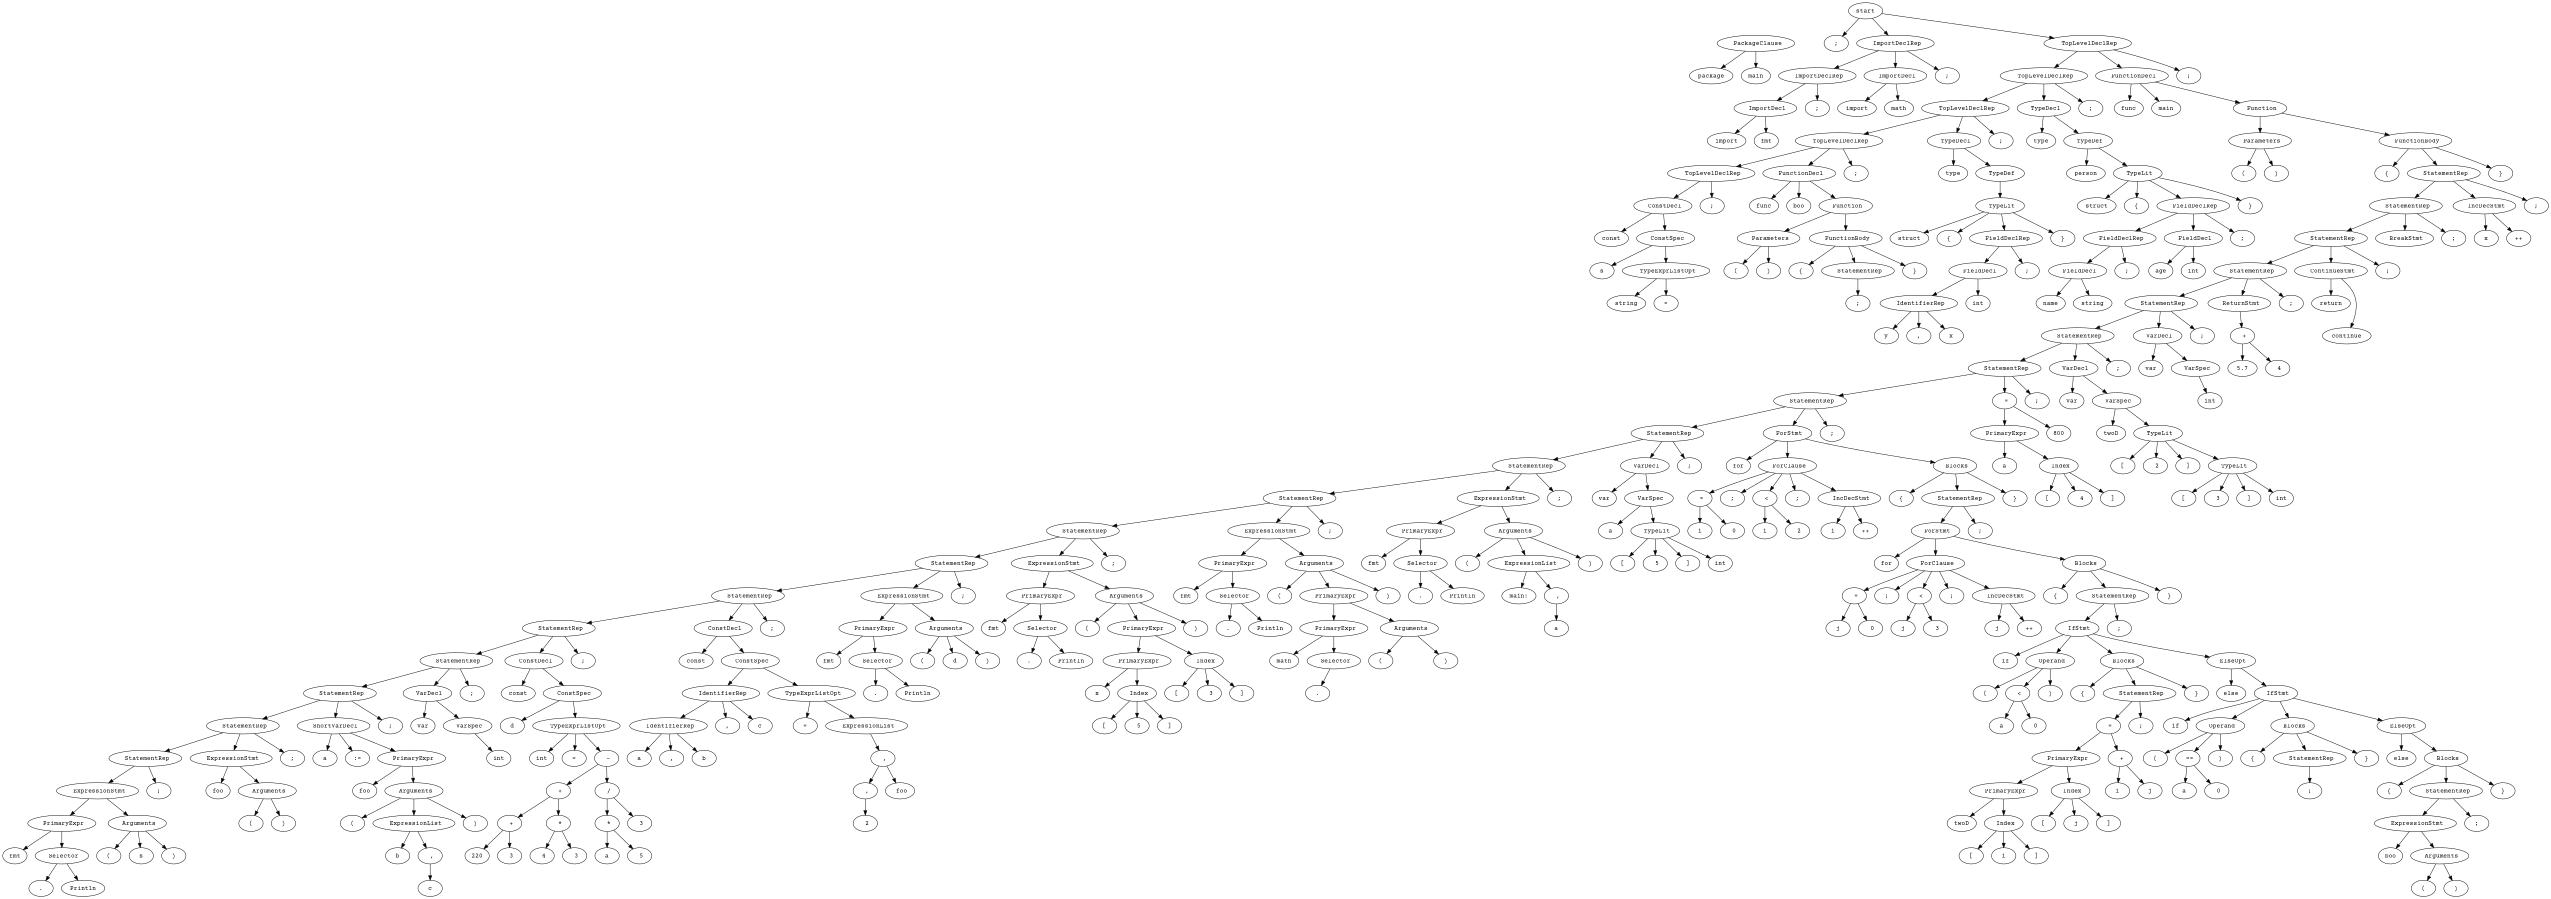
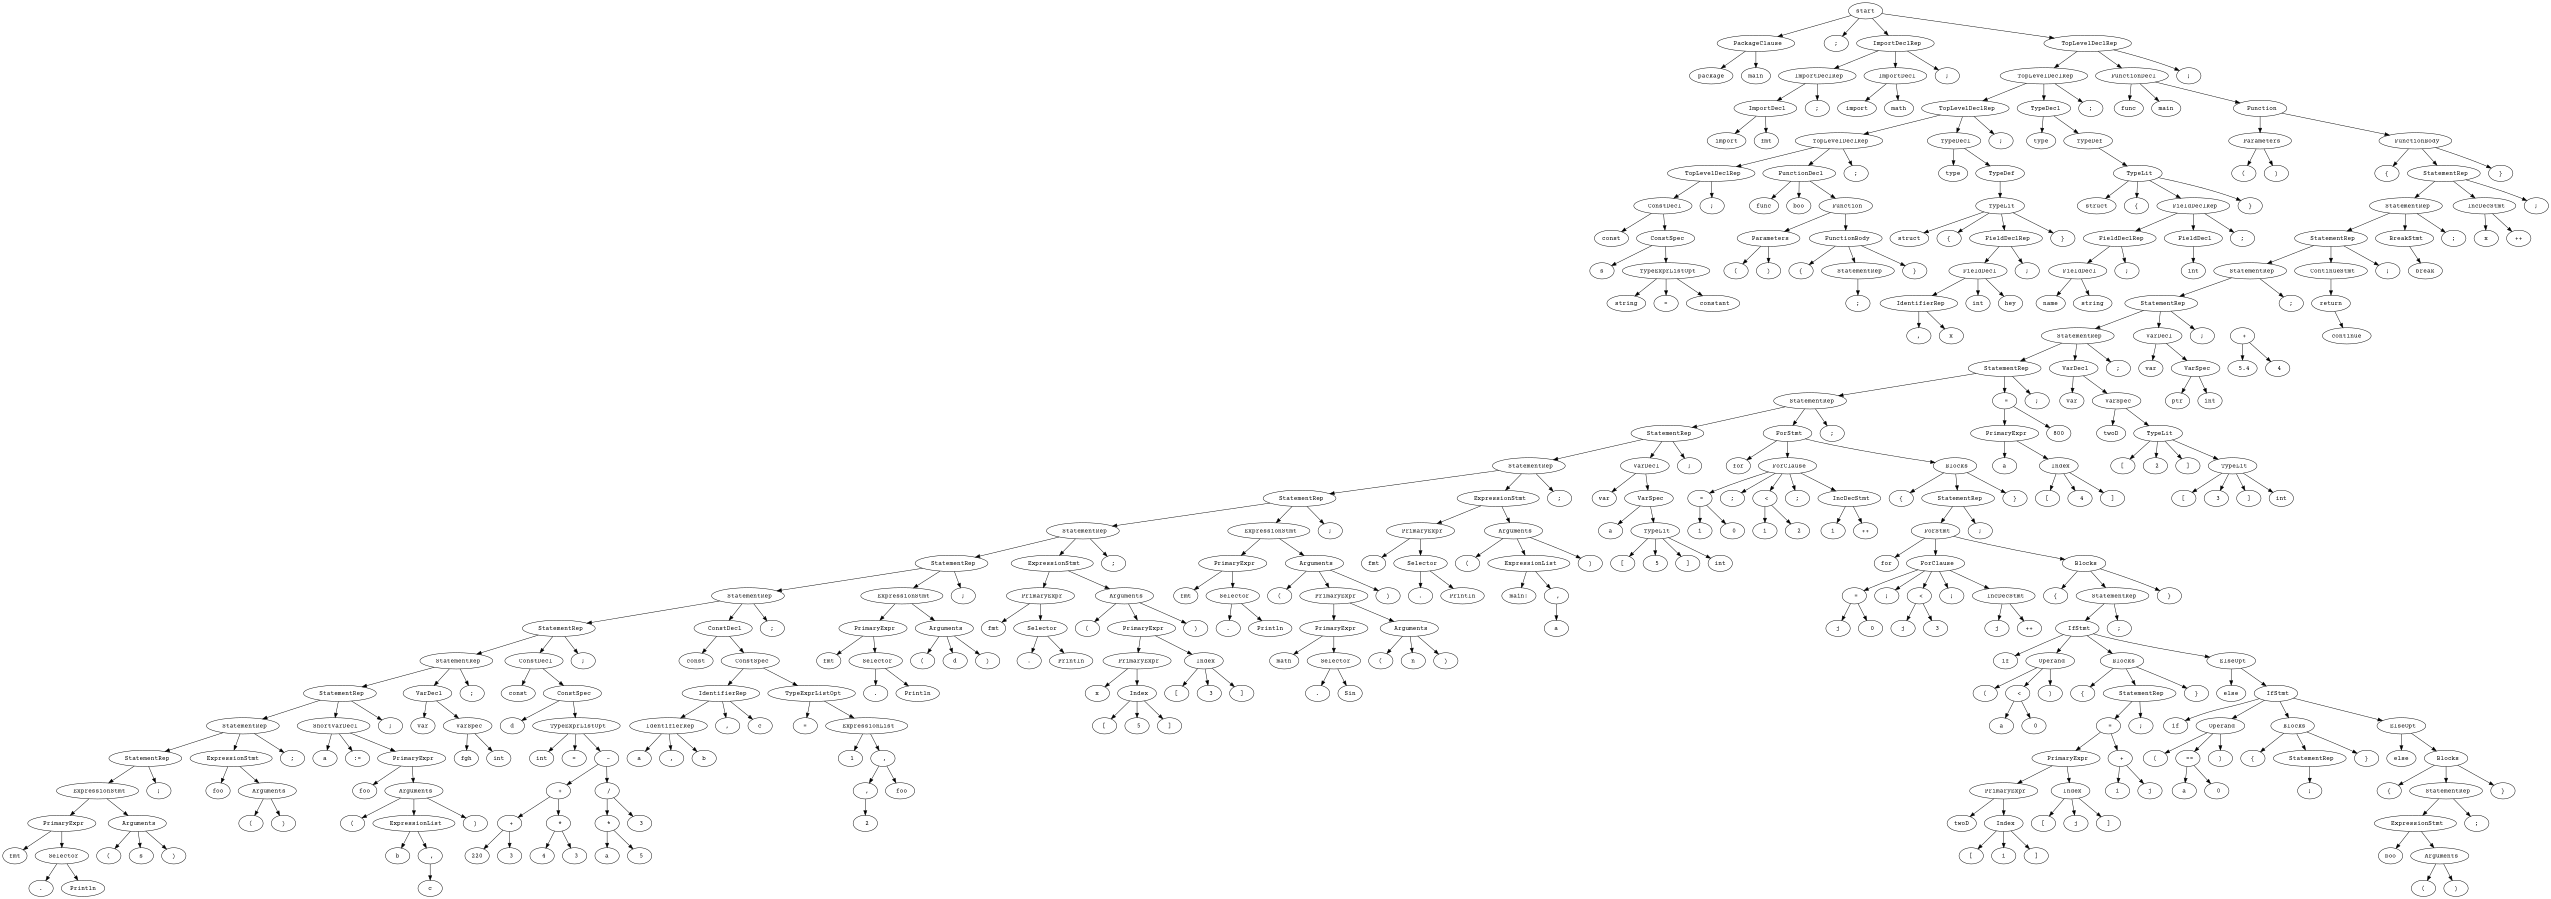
  digraph {
    fontname="Courier Prime"
    node [fontname="Courier Prime"]
    edge [fontname="Courier Prime"]
    n1 [label=start]
    n2 [label=" PackageClause"]
    n3 [label=";"]
    n4 [label=" ImportDeclRep"]
    n5 [label=" TopLevelDeclRep"]
    n6 [label=package]
    n7 [label=main]
    n8 [label=" ImportDeclRep"]
    n9 [label=" ImportDecl"]
    n10 [label=";"]
    n11 [label=" TopLevelDeclRep"]
    n12 [label=" FunctionDecl"]
    n13 [label=";"]
    n14 [label=" ImportDecl"]
    n15 [label=";"]
    n16 [label=import]
    n17 [label=math]
    n18 [label=import]
    n19 [label=fmt]
    n20 [label=" TopLevelDeclRep"]
    n21 [label=" TypeDecl"]
    n22 [label=";"]
    n23 [label=func]
    n24 [label=main]
    n25 [label=" Function"]
    n26 [label=" TopLevelDeclRep"]
    n27 [label=" TypeDecl"]
    n28 [label=";"]
    n29 [label=type]
    n30 [label=" TypeDef"]
    n31 [label=" TopLevelDeclRep"]
    n32 [label=" FunctionDecl"]
    n33 [label=";"]
    n34 [label=type]
    n35 [label=" TypeDef"]
    n36 [label=" ConstDecl"]
    n37 [label=";"]
    n38 [label=func]
    n39 [label=boo]
    n40 [label=" Function"]
    n41 [label=const]
    n42 [label=" ConstSpec"]
    n43 [label=s]
    n44 [label=" TypeExprListOpt"]
    n45 [label=string]
    n46 [label="="]
+   n47 [label=" constant"]
    n48 [label=" Parameters"]
    n49 [label=" FunctionBody"]
    n50 [label="("]
    n51 [label=")"]
    n52 [label="{"]
    n53 [label=" StatementRep"]
    n54 [label="}"]
    n55 [label=";"]
    n56 [label=" TypeLit"]
    n57 [label=struct]
    n58 [label="{"]
    n59 [label=" FieldDeclRep"]
    n60 [label="}"]
    n61 [label=" FieldDecl"]
    n62 [label=";"]
    n63 [label=" IdentifierRep"]
    n64 [label=int]
-   n66 [label=y]
+   n65 [label=hey]
    n67 [label=","]
    n68 [label=x]
-   n69 [label=person]
    n70 [label=" TypeLit"]
    n71 [label=struct]
    n72 [label="{"]
    n73 [label=" FieldDeclRep"]
    n74 [label="}"]
    n75 [label=" FieldDeclRep"]
    n76 [label=" FieldDecl"]
    n77 [label=";"]
    n78 [label=" FieldDecl"]
    n79 [label=";"]
-   n80 [label=age]
    n81 [label=int]
    n82 [label=name]
    n83 [label=string]
    n84 [label=" Parameters"]
    n85 [label=" FunctionBody"]
    n86 [label="("]
    n87 [label=")"]
    n88 [label="{"]
    n89 [label=" StatementRep"]
    n90 [label="}"]
    n91 [label=" StatementRep"]
    n92 [label=" IncDecStmt"]
    n93 [label=";"]
    n94 [label=" StatementRep"]
    n95 [label=" BreakStmt"]
    n96 [label=";"]
    n97 [label=x]
    n98 [label="++"]
    n99 [label=" StatementRep"]
    n100 [label=" ContinueStmt"]
    n101 [label=";"]
+   n102 [label=break]
    n103 [label=" StatementRep"]
-   n104 [label=" ReturnStmt"]
    n105 [label=";"]
    n106 [label=return]
    n107 [label=continue]
    n108 [label=" StatementRep"]
    n109 [label=" VarDecl"]
    n110 [label=";"]
    n111 [label=" +"]
    n112 [label=" StatementRep"]
    n113 [label=" VarDecl"]
    n114 [label=";"]
    n115 [label=var]
    n116 [label=" VarSpec"]
    n117 [label=" StatementRep"]
    n118 [label=" ="]
    n119 [label=";"]
    n120 [label=var]
    n121 [label=" VarSpec"]
    n122 [label=" StatementRep"]
    n123 [label=" ForStmt"]
    n124 [label=";"]
    n125 [label=" PrimaryExpr"]
    n126 [label=800]
    n127 [label=" StatementRep"]
    n128 [label=" VarDecl"]
    n129 [label=";"]
    n130 [label=for]
    n131 [label=" ForClause"]
    n132 [label=" Blocks"]
    n133 [label=" StatementRep"]
    n134 [label=" ExpressionStmt"]
    n135 [label=";"]
    n136 [label=var]
    n137 [label=" VarSpec"]
    n138 [label=" StatementRep"]
    n139 [label=" ExpressionStmt"]
    n140 [label=";"]
    n141 [label=" PrimaryExpr"]
    n142 [label=" Arguments"]
    n143 [label=" StatementRep"]
    n144 [label=" ExpressionStmt"]
    n145 [label=";"]
    n146 [label=" PrimaryExpr"]
    n147 [label=" Arguments"]
    n148 [label=" StatementRep"]
    n149 [label=" ExpressionStmt"]
    n150 [label=";"]
    n151 [label=" PrimaryExpr"]
    n152 [label=" Arguments"]
    n153 [label=" StatementRep"]
    n154 [label=" ConstDecl"]
    n155 [label=";"]
    n156 [label=" PrimaryExpr"]
    n157 [label=" Arguments"]
    n158 [label=" StatementRep"]
    n159 [label=" ConstDecl"]
    n160 [label=";"]
    n161 [label=const]
    n162 [label=" ConstSpec"]
    n163 [label=" StatementRep"]
    n164 [label=" VarDecl"]
    n165 [label=";"]
    n166 [label=const]
    n167 [label=" ConstSpec"]
    n168 [label=" StatementRep"]
    n169 [label=" ShortVarDecl"]
    n170 [label=";"]
    n171 [label=var]
    n172 [label=" VarSpec"]
    n173 [label=" StatementRep"]
    n174 [label=" ExpressionStmt"]
    n175 [label=";"]
    n176 [label=a]
    n177 [label=":="]
    n178 [label=" PrimaryExpr"]
    n179 [label=" ExpressionStmt"]
    n180 [label=";"]
    n181 [label=foo]
    n182 [label=" Arguments"]
    n183 [label=" PrimaryExpr"]
    n184 [label=" Arguments"]
    n185 [label=fmt]
    n186 [label=" Selector"]
    n187 [label="("]
    n188 [label=s]
    n189 [label=")"]
    n190 [label="."]
    n191 [label=Println]
    n192 [label="("]
    n193 [label=")"]
    n194 [label=foo]
    n195 [label=" Arguments"]
    n196 [label="("]
    n197 [label=" ExpressionList"]
    n198 [label=")"]
    n199 [label=b]
    n200 [label=" ,"]
    n201 [label=c]
+   n202 [label=fgh]
    n203 [label=int]
    n204 [label=d]
    n205 [label=" TypeExprListOpt"]
    n206 [label=int]
    n207 [label="="]
    n208 [label=" -"]
    n209 [label=" +"]
    n210 [label=" /"]
    n211 [label=" +"]
    n212 [label=" *"]
    n213 [label=" *"]
    n214 [label=" 3"]
    n215 [label=220]
    n216 [label=" 3"]
    n217 [label=" 4"]
    n218 [label=" 3"]
    n219 [label=a]
    n220 [label=" 5"]
    n221 [label=" IdentifierRep"]
    n222 [label=" TypeExprListOpt"]
    n223 [label=" IdentifierRep"]
    n224 [label=","]
    n225 [label=c]
    n226 [label="="]
    n227 [label=" ExpressionList"]
    n228 [label=a]
    n229 [label=","]
    n230 [label=b]
+   n231 [label=" 1"]
    n232 [label=" ,"]
    n233 [label=" ,"]
    n234 [label=" foo"]
    n235 [label=" 2"]
    n236 [label=fmt]
    n237 [label=" Selector"]
    n238 [label="("]
    n239 [label=d]
    n240 [label=")"]
    n241 [label="."]
    n242 [label=Println]
    n243 [label=fmt]
    n244 [label=" Selector"]
    n245 [label="("]
    n246 [label=" PrimaryExpr"]
    n247 [label=")"]
    n248 [label="."]
    n249 [label=Println]
    n250 [label=" PrimaryExpr"]
    n251 [label=" Index"]
    n252 [label=x]
    n253 [label=" Index"]
    n254 [label="["]
    n255 [label=" 3"]
    n256 [label="]"]
    n257 [label="["]
    n258 [label=" 5"]
    n259 [label="]"]
    n260 [label=fmt]
    n261 [label=" Selector"]
    n262 [label="("]
    n263 [label=" PrimaryExpr"]
    n264 [label=")"]
    n265 [label="."]
    n266 [label=Println]
    n267 [label=" PrimaryExpr"]
    n268 [label=" Arguments"]
    n269 [label=math]
    n270 [label=" Selector"]
    n271 [label="("]
+   n272 [label=n]
    n273 [label=")"]
    n274 [label="."]
+   n275 [label=Sin]
    n276 [label=fmt]
    n277 [label=" Selector"]
    n278 [label="("]
    n279 [label=" ExpressionList"]
    n280 [label=")"]
    n281 [label="."]
    n282 [label=Println]
    n283 [label="main:"]
    n284 [label=" ,"]
    n285 [label=a]
    n286 [label=a]
    n287 [label=" TypeLit"]
    n288 [label="["]
    n289 [label=" 5"]
    n290 [label="]"]
    n291 [label=int]
    n292 [label=" ="]
    n293 [label=";"]
    n294 [label=" <"]
    n295 [label=";"]
    n296 [label=" IncDecStmt"]
    n297 [label="{"]
    n298 [label=" StatementRep"]
    n299 [label="}"]
    n300 [label=i]
    n301 [label=" 0"]
    n302 [label=i]
    n303 [label=" 2"]
    n304 [label=i]
    n305 [label="++"]
    n306 [label=" ForStmt"]
    n307 [label=";"]
    n308 [label=for]
    n309 [label=" ForClause"]
    n310 [label=" Blocks"]
    n311 [label=" ="]
    n312 [label=";"]
    n313 [label=" <"]
    n314 [label=";"]
    n315 [label=" IncDecStmt"]
    n316 [label="{"]
    n317 [label=" StatementRep"]
    n318 [label="}"]
    n319 [label=j]
    n320 [label=" 0"]
    n321 [label=j]
    n322 [label=" 3"]
    n323 [label=j]
    n324 [label="++"]
    n325 [label=" IfStmt"]
    n326 [label=";"]
    n327 [label=if]
    n328 [label=" Operand"]
    n329 [label=" Blocks"]
    n330 [label=" ElseOpt"]
    n331 [label="("]
    n332 [label=" <"]
    n333 [label=")"]
    n334 [label="{"]
    n335 [label=" StatementRep"]
    n336 [label="}"]
    n337 [label=else]
    n338 [label=" IfStmt"]
    n339 [label=a]
    n340 [label=" 0"]
    n341 [label=" ="]
    n342 [label=";"]
    n343 [label=" PrimaryExpr"]
    n344 [label=" +"]
    n345 [label=" PrimaryExpr"]
    n346 [label=" Index"]
    n347 [label=i]
    n348 [label=j]
    n349 [label=twoD]
    n350 [label=" Index"]
    n351 [label="["]
    n352 [label=j]
    n353 [label="]"]
    n354 [label="["]
    n355 [label=i]
    n356 [label="]"]
    n357 [label=if]
    n358 [label=" Operand"]
    n359 [label=" Blocks"]
    n360 [label=" ElseOpt"]
    n361 [label="("]
    n362 [label=" =="]
    n363 [label=")"]
    n364 [label="{"]
    n365 [label=" StatementRep"]
    n366 [label="}"]
    n367 [label=else]
    n368 [label=" Blocks"]
    n369 [label=a]
    n370 [label=" 0"]
    n371 [label=";"]
    n372 [label="{"]
    n373 [label=" StatementRep"]
    n374 [label="}"]
    n375 [label=" ExpressionStmt"]
    n376 [label=";"]
    n377 [label=boo]
    n378 [label=" Arguments"]
    n379 [label="("]
    n380 [label=")"]
    n381 [label=a]
    n382 [label=" Index"]
    n383 [label="["]
    n384 [label=" 4"]
    n385 [label="]"]
    n386 [label=twoD]
    n387 [label=" TypeLit"]
    n388 [label="["]
    n389 [label=" 2"]
    n390 [label="]"]
    n391 [label=" TypeLit"]
    n392 [label="["]
    n393 [label=" 3"]
    n394 [label="]"]
    n395 [label=int]
+   n396 [label=ptr]
    n397 [label=int]
-   n398 [label=5.7]
+   n398 [label=" 5.4"]
    n399 [label=" 4"]
+   n1 -> n2
    n1 -> n3
    n1 -> n4
    n1 -> n5
    n2 -> n6
    n2 -> n7
    n4 -> n8
    n4 -> n9
    n4 -> n10
    n5 -> n11
    n5 -> n12
    n5 -> n13
    n8 -> n14
    n8 -> n15
    n9 -> n16
    n9 -> n17
    n11 -> n20
    n11 -> n21
    n11 -> n22
    n12 -> n23
    n12 -> n24
    n12 -> n25
    n14 -> n18
    n14 -> n19
    n20 -> n26
    n20 -> n27
    n20 -> n28
    n21 -> n29
    n21 -> n30
    n25 -> n84
    n25 -> n85
    n26 -> n31
    n26 -> n32
    n26 -> n33
    n27 -> n34
    n27 -> n35
-   n30 -> n69
    n30 -> n70
    n31 -> n36
    n31 -> n37
    n32 -> n38
    n32 -> n39
    n32 -> n40
    n35 -> n56
    n36 -> n41
    n36 -> n42
    n40 -> n48
    n40 -> n49
    n42 -> n43
    n42 -> n44
    n44 -> n45
    n44 -> n46
+   n44 -> n47
    n48 -> n50
    n48 -> n51
    n49 -> n52
    n49 -> n53
    n49 -> n54
    n53 -> n55
    n56 -> n57
    n56 -> n58
    n56 -> n59
    n56 -> n60
    n59 -> n61
    n59 -> n62
    n61 -> n63
    n61 -> n64
-   n63 -> n66
+   n61 -> n65
    n63 -> n67
    n63 -> n68
    n70 -> n71
    n70 -> n72
    n70 -> n73
    n70 -> n74
    n73 -> n75
    n73 -> n76
    n73 -> n77
    n75 -> n78
    n75 -> n79
-   n76 -> n80
    n76 -> n81
    n78 -> n82
    n78 -> n83
    n84 -> n86
    n84 -> n87
    n85 -> n88
    n85 -> n89
    n85 -> n90
    n89 -> n91
    n89 -> n92
    n89 -> n93
    n91 -> n94
    n91 -> n95
    n91 -> n96
    n92 -> n97
    n92 -> n98
    n94 -> n99
    n94 -> n100
    n94 -> n101
+   n95 -> n102
    n99 -> n103
-   n99 -> n104
    n99 -> n105
    n100 -> n106
-   n100 -> n107
+   n106 -> n107
    n103 -> n108
    n103 -> n109
    n103 -> n110
-   n104 -> n111
    n108 -> n112
    n108 -> n113
    n108 -> n114
    n109 -> n115
    n109 -> n116
    n111 -> n398
    n111 -> n399
    n112 -> n117
    n112 -> n118
    n112 -> n119
    n113 -> n120
    n113 -> n121
+   n116 -> n396
    n116 -> n397
    n117 -> n122
    n117 -> n123
    n117 -> n124
    n118 -> n125
    n118 -> n126
    n121 -> n386
    n121 -> n387
    n122 -> n127
    n122 -> n128
    n122 -> n129
    n123 -> n130
    n123 -> n131
    n123 -> n132
    n125 -> n381
    n125 -> n382
    n127 -> n133
    n127 -> n134
    n127 -> n135
    n128 -> n136
    n128 -> n137
    n131 -> n292
    n131 -> n293
    n131 -> n294
    n131 -> n295
    n131 -> n296
    n132 -> n297
    n132 -> n298
    n132 -> n299
    n133 -> n138
    n133 -> n139
    n133 -> n140
    n134 -> n141
    n134 -> n142
    n137 -> n286
    n137 -> n287
    n138 -> n143
    n138 -> n144
    n138 -> n145
    n139 -> n146
    n139 -> n147
    n141 -> n276
    n141 -> n277
    n142 -> n278
    n142 -> n279
    n142 -> n280
    n143 -> n148
    n143 -> n149
    n143 -> n150
    n144 -> n151
    n144 -> n152
    n146 -> n260
    n146 -> n261
    n147 -> n262
    n147 -> n263
    n147 -> n264
    n148 -> n153
    n148 -> n154
    n148 -> n155
    n149 -> n156
    n149 -> n157
    n151 -> n243
    n151 -> n244
    n152 -> n245
    n152 -> n246
    n152 -> n247
    n153 -> n158
    n153 -> n159
    n153 -> n160
    n154 -> n161
    n154 -> n162
    n156 -> n236
    n156 -> n237
    n157 -> n238
    n157 -> n239
    n157 -> n240
    n158 -> n163
    n158 -> n164
    n158 -> n165
    n159 -> n166
    n159 -> n167
    n162 -> n221
    n162 -> n222
    n163 -> n168
    n163 -> n169
    n163 -> n170
    n164 -> n171
    n164 -> n172
    n167 -> n204
    n167 -> n205
    n168 -> n173
    n168 -> n174
    n168 -> n175
    n169 -> n176
    n169 -> n177
    n169 -> n178
+   n172 -> n202
    n172 -> n203
    n173 -> n179
    n173 -> n180
    n174 -> n181
    n174 -> n182
    n178 -> n194
    n178 -> n195
    n179 -> n183
    n179 -> n184
    n182 -> n192
    n182 -> n193
    n183 -> n185
    n183 -> n186
    n184 -> n187
    n184 -> n188
    n184 -> n189
    n186 -> n190
    n186 -> n191
    n195 -> n196
    n195 -> n197
    n195 -> n198
    n197 -> n199
    n197 -> n200
    n200 -> n201
    n205 -> n206
    n205 -> n207
    n205 -> n208
    n208 -> n209
    n208 -> n210
    n209 -> n211
    n209 -> n212
    n210 -> n213
    n210 -> n214
    n211 -> n215
    n211 -> n216
    n212 -> n217
    n212 -> n218
    n213 -> n219
    n213 -> n220
    n221 -> n223
    n221 -> n224
    n221 -> n225
    n222 -> n226
    n222 -> n227
    n223 -> n228
    n223 -> n229
    n223 -> n230
+   n227 -> n231
    n227 -> n232
    n232 -> n233
    n232 -> n234
    n233 -> n235
    n237 -> n241
    n237 -> n242
    n244 -> n248
    n244 -> n249
    n246 -> n250
    n246 -> n251
    n250 -> n252
    n250 -> n253
    n251 -> n254
    n251 -> n255
    n251 -> n256
    n253 -> n257
    n253 -> n258
    n253 -> n259
    n261 -> n265
    n261 -> n266
    n263 -> n267
    n263 -> n268
    n267 -> n269
    n267 -> n270
    n268 -> n271
+   n268 -> n272
    n268 -> n273
    n270 -> n274
+   n270 -> n275
    n277 -> n281
    n277 -> n282
    n279 -> n283
    n279 -> n284
    n284 -> n285
    n287 -> n288
    n287 -> n289
    n287 -> n290
    n287 -> n291
    n292 -> n300
    n292 -> n301
    n294 -> n302
    n294 -> n303
    n296 -> n304
    n296 -> n305
    n298 -> n306
    n298 -> n307
    n306 -> n308
    n306 -> n309
    n306 -> n310
    n309 -> n311
    n309 -> n312
    n309 -> n313
    n309 -> n314
    n309 -> n315
    n310 -> n316
    n310 -> n317
    n310 -> n318
    n311 -> n319
    n311 -> n320
    n313 -> n321
    n313 -> n322
    n315 -> n323
    n315 -> n324
    n317 -> n325
    n317 -> n326
    n325 -> n327
    n325 -> n328
    n325 -> n329
    n325 -> n330
    n328 -> n331
    n328 -> n332
    n328 -> n333
    n329 -> n334
    n329 -> n335
    n329 -> n336
    n330 -> n337
    n330 -> n338
    n332 -> n339
    n332 -> n340
    n335 -> n341
    n335 -> n342
    n338 -> n357
    n338 -> n358
    n338 -> n359
    n338 -> n360
    n341 -> n343
    n341 -> n344
    n343 -> n345
    n343 -> n346
    n344 -> n347
    n344 -> n348
    n345 -> n349
    n345 -> n350
    n346 -> n351
    n346 -> n352
    n346 -> n353
    n350 -> n354
    n350 -> n355
    n350 -> n356
    n358 -> n361
    n358 -> n362
    n358 -> n363
    n359 -> n364
    n359 -> n365
    n359 -> n366
    n360 -> n367
    n360 -> n368
    n362 -> n369
    n362 -> n370
    n365 -> n371
    n368 -> n372
    n368 -> n373
    n368 -> n374
    n373 -> n375
    n373 -> n376
    n375 -> n377
    n375 -> n378
    n378 -> n379
    n378 -> n380
    n382 -> n383
    n382 -> n384
    n382 -> n385
    n387 -> n388
    n387 -> n389
    n387 -> n390
    n387 -> n391
    n391 -> n392
    n391 -> n393
    n391 -> n394
    n391 -> n395
  }
